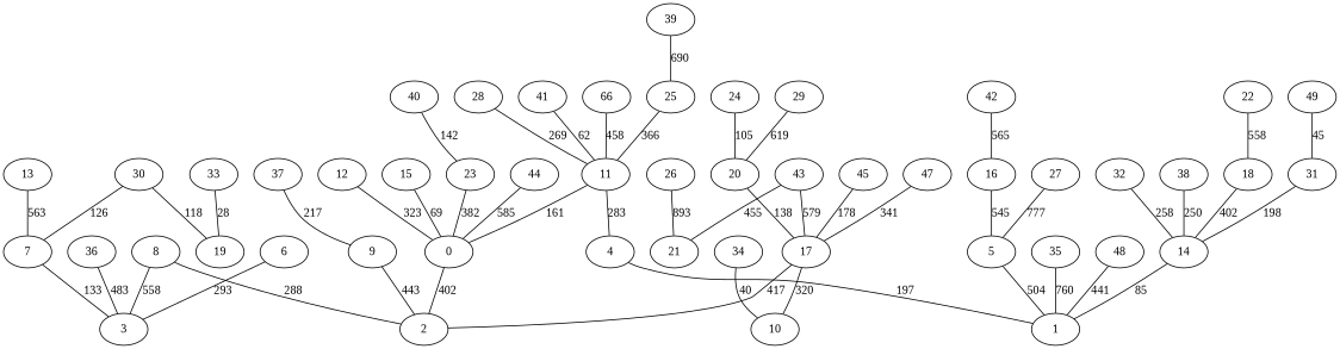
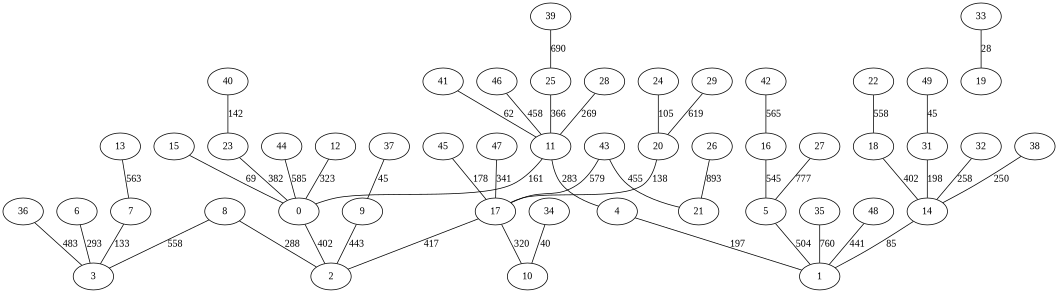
  strict graph {
    fontname="Liberation Serif"
    node [fontname="Liberation Serif"]
    edge [fontname="Liberation Serif"]
    0
    2
    4
    1
    5
    6
    3
    7
    8
    9
    11
    12
    13
    14
    15
    16
    17
    10
    18
    20
    22
    23
    24
    25
    26
    21
    27
    28
    29
-   30
    19
    31
    32
    33
    34
    35
    36
    37
    38
    39
    40
    41
    42
    43
    44
    45
-   46 [label=66]
+   46
    47
    48
    49
    0 -- 2 [label=402]
    4 -- 1 [label=197]
    5 -- 1 [label=504]
    6 -- 3 [label=293]
    7 -- 3 [label=133]
    8 -- 2 [label=288]
    8 -- 3 [label=558]
    9 -- 2 [label=443]
    11 -- 0 [label=161]
    11 -- 4 [label=283]
    12 -- 0 [label=323]
    13 -- 7 [label=563]
    14 -- 1 [label=85]
    15 -- 0 [label=69]
    16 -- 5 [label=545]
    17 -- 2 [label=417]
    17 -- 10 [label=320]
    18 -- 14 [label=402]
    20 -- 17 [label=138]
    22 -- 18 [label=558]
    23 -- 0 [label=382]
    24 -- 20 [label=105]
    25 -- 11 [label=366]
    26 -- 21 [label=893]
    27 -- 5 [label=777]
    28 -- 11 [label=269]
    29 -- 20 [label=619]
-   30 -- 7 [label=126]
-   30 -- 19 [label=118]
    31 -- 14 [label=198]
    32 -- 14 [label=258]
    33 -- 19 [label=28]
    34 -- 10 [label=40]
    35 -- 1 [label=760]
    36 -- 3 [label=483]
-   37 -- 9 [label=217]
+   37 -- 9 [label=45]
    38 -- 14 [label=250]
    39 -- 25 [label=690]
    40 -- 23 [label=142]
    41 -- 11 [label=62]
    42 -- 16 [label=565]
    43 -- 17 [label=579]
    43 -- 21 [label=455]
    44 -- 0 [label=585]
    45 -- 17 [label=178]
    46 -- 11 [label=458]
    47 -- 17 [label=341]
    48 -- 1 [label=441]
    49 -- 31 [label=45]
  }
